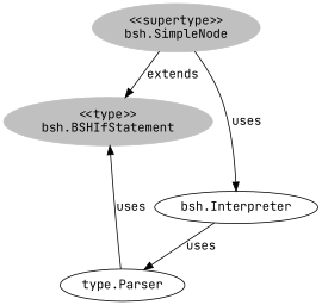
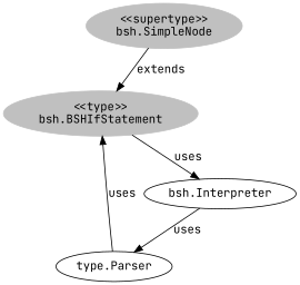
  digraph {
    fontname="JetBrains Mono"
    node [fontname="JetBrains Mono"]
    edge [fontname="JetBrains Mono"]
    n1 [color=grey label="<<type>>\nbsh.BSHIfStatement" style=filled]
    n2 [color=grey label="<<supertype>>\nbsh.SimpleNode" style=filled]
    n3 [label="bsh.Interpreter"]
    n4 [label="type.Parser"]
    n2 -> n1 [label=extends]
-   n2 -> n3 [label=uses]
+   n1 -> n3 [label=uses]
    n3 -> n4 [label=uses]
    n4 -> n1 [label=uses]
  }
